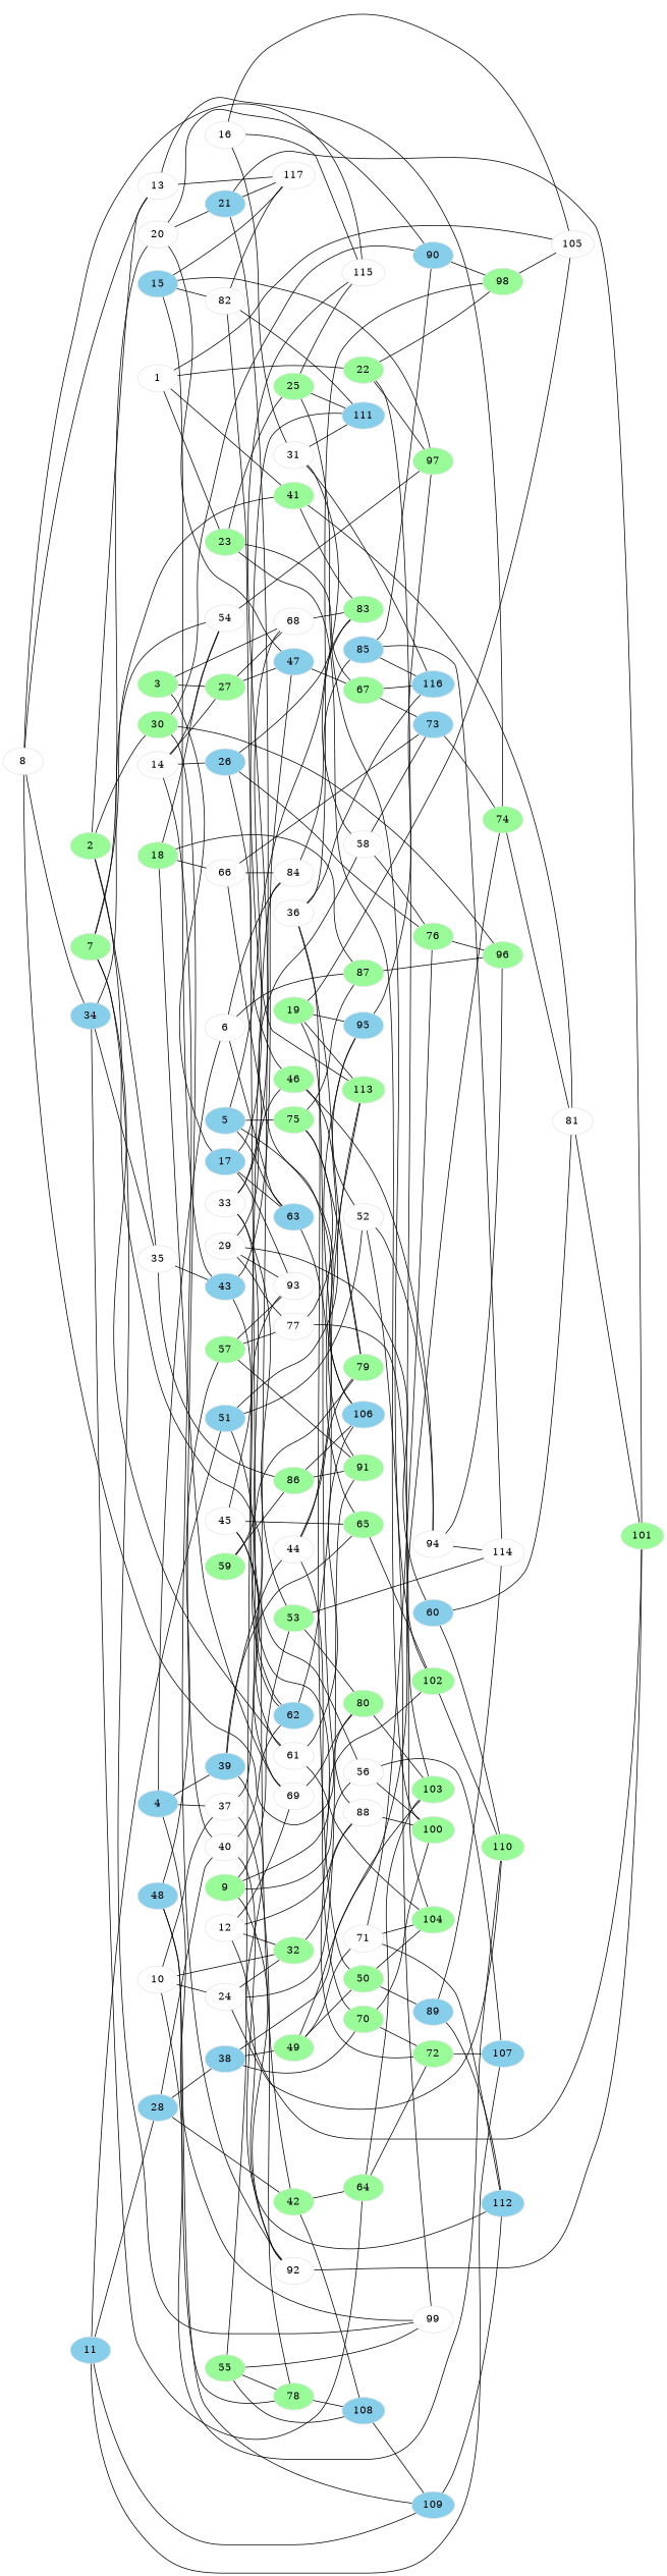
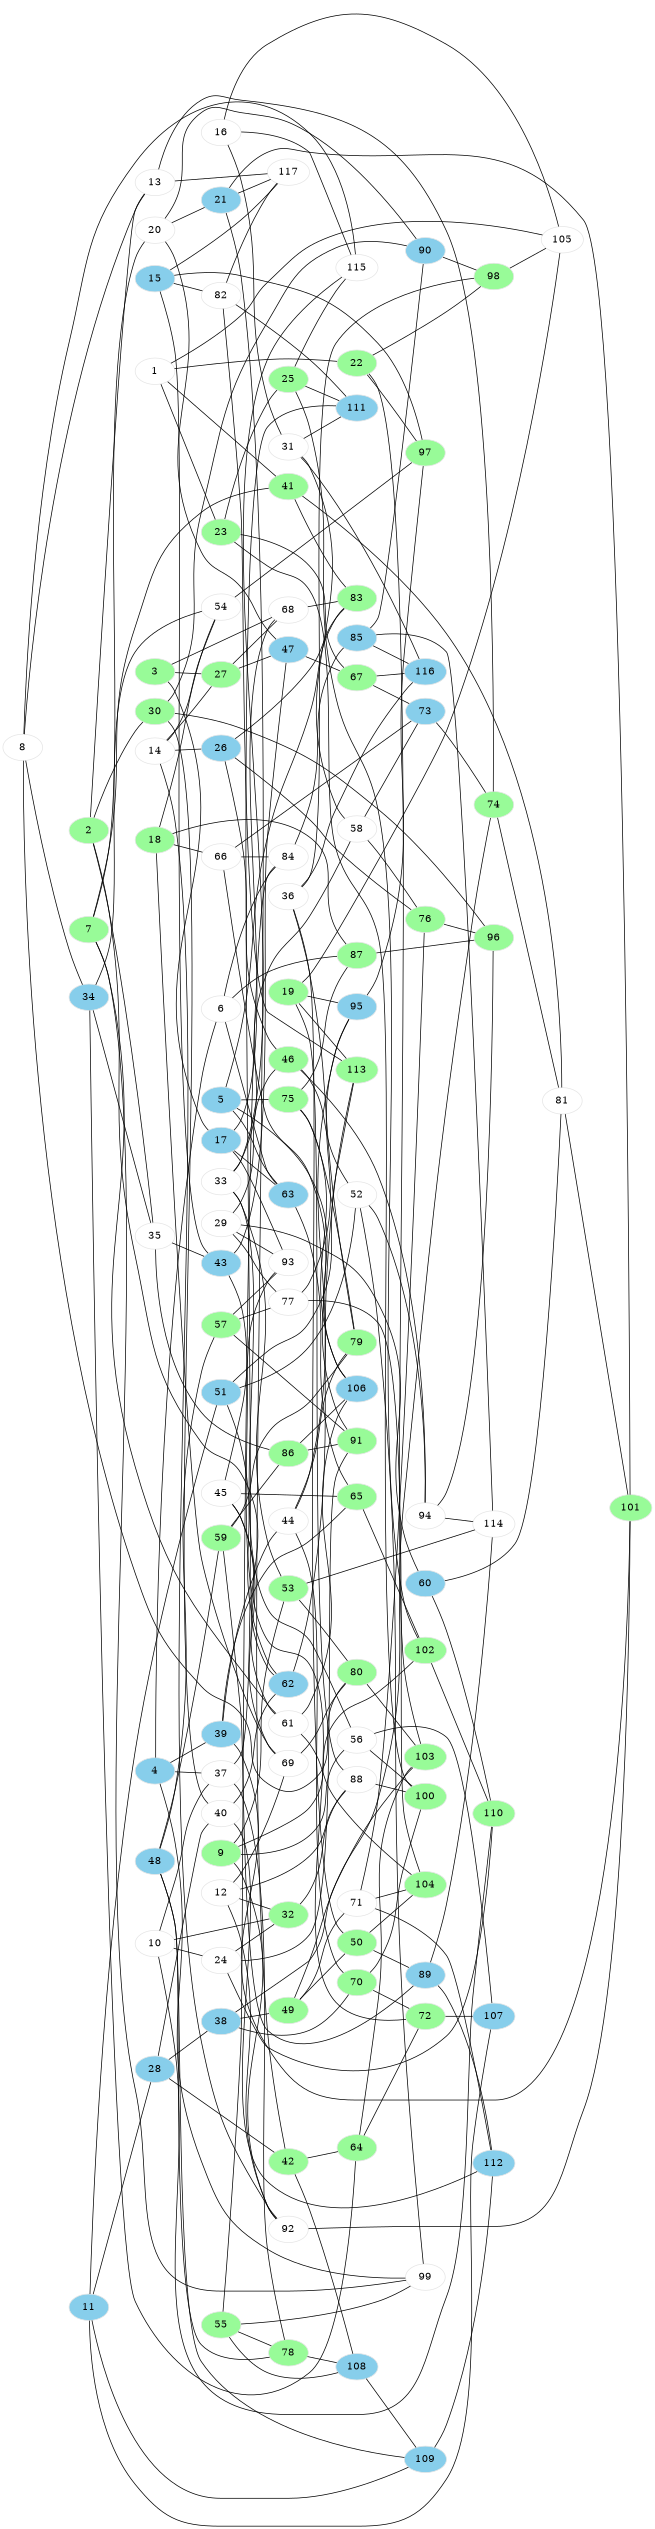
  graph {
    rankdir=LR
    node [color=gray90 fillcolor=palegreen style=filled]
    1 [fillcolor=white]
    22
    23
    41
    105 [fillcolor=white]
    97
    98
    103
    25
    67
    100
    83
    81 [fillcolor=white]
    13 [fillcolor=white]
    2
    30
    35 [fillcolor=white]
    62 [fillcolor=skyblue]
    74
    117 [fillcolor=white]
    90 [fillcolor=skyblue]
    40 [fillcolor=white]
    96
    43 [fillcolor=skyblue]
    86
    113
    17 [fillcolor=skyblue]
    3
    27
    68 [fillcolor=white]
    16 [fillcolor=white]
    115 [fillcolor=white]
    31 [fillcolor=white]
    63 [fillcolor=skyblue]
    93 [fillcolor=white]
    47 [fillcolor=skyblue]
    4 [fillcolor=skyblue]
    6 [fillcolor=white]
    37 [fillcolor=white]
    39 [fillcolor=skyblue]
    99 [fillcolor=white]
    84 [fillcolor=white]
    87
    111 [fillcolor=skyblue]
    78
    101
    44 [fillcolor=white]
    65
    5 [fillcolor=skyblue]
    75
    106 [fillcolor=skyblue]
    79
    85 [fillcolor=skyblue]
    7
    20 [fillcolor=white]
    61 [fillcolor=white]
    21 [fillcolor=skyblue]
    104
    8 [fillcolor=white]
    34 [fillcolor=skyblue]
    80
    54 [fillcolor=white]
    64
    9
    53
    56 [fillcolor=white]
    92 [fillcolor=white]
    102
    114 [fillcolor=white]
    107 [fillcolor=skyblue]
    110
    10 [fillcolor=white]
    24 [fillcolor=white]
    32
    91
    88 [fillcolor=white]
    11 [fillcolor=skyblue]
    28 [fillcolor=skyblue]
    51 [fillcolor=skyblue]
    109 [fillcolor=skyblue]
    42
    38 [fillcolor=skyblue]
    52 [fillcolor=white]
    112 [fillcolor=skyblue]
    12 [fillcolor=white]
    69 [fillcolor=white]
    14 [fillcolor=white]
    26 [fillcolor=skyblue]
    46
    76
    15 [fillcolor=skyblue]
    82 [fillcolor=white]
    72
    58 [fillcolor=white]
    116 [fillcolor=skyblue]
    18
    66 [fillcolor=white]
    73 [fillcolor=skyblue]
    19
    95 [fillcolor=skyblue]
    108 [fillcolor=skyblue]
    94 [fillcolor=white]
    49
    70
    29 [fillcolor=white]
    60 [fillcolor=skyblue]
    77 [fillcolor=white]
    33 [fillcolor=white]
    36 [fillcolor=white]
    50
    89 [fillcolor=skyblue]
    71 [fillcolor=white]
    45 [fillcolor=white]
    48 [fillcolor=skyblue]
    57
    59
    55
    1 -- 22
    1 -- 23
    1 -- 41
    1 -- 105
    22 -- 97
    22 -- 98
    22 -- 103
    23 -- 25
    23 -- 67
    23 -- 100
    41 -- 83
    41 -- 81
    98 -- 105
    25 -- 115
    25 -- 111
    25 -- 102
    67 -- 116
    67 -- 73
    81 -- 101
    13 -- 74
    13 -- 117
    2 -- 13
    2 -- 30
    2 -- 35
    2 -- 62
    30 -- 90
    30 -- 40
    30 -- 96
    35 -- 43
    35 -- 86
    62 -- 113
    74 -- 81
    90 -- 98
    40 -- 62
    40 -- 112
    43 -- 47
    43 -- 72
    86 -- 106
    86 -- 91
    17 -- 68
    17 -- 63
    17 -- 93
    3 -- 17
    3 -- 27
    3 -- 68
    27 -- 68
    27 -- 47
    68 -- 83
    16 -- 105
    16 -- 115
    16 -- 31
    31 -- 111
    31 -- 58
    31 -- 116
    63 -- 65
    47 -- 67
    4 -- 6
    4 -- 37
    4 -- 39
    4 -- 99
    6 -- 63
    6 -- 84
    6 -- 87
    37 -- 111
    37 -- 78
    39 -- 101
    39 -- 44
    39 -- 65
    84 -- 85
    87 -- 96
    78 -- 108
    44 -- 79
    44 -- 95
    44 -- 70
    65 -- 102
    5 -- 83
    5 -- 63
    5 -- 75
    5 -- 106
    75 -- 87
    75 -- 106
    75 -- 79
    85 -- 90
    85 -- 114
    85 -- 116
    7 -- 41
    7 -- 99
    7 -- 20
    7 -- 61
    20 -- 90
    20 -- 47
    20 -- 21
    61 -- 106
    61 -- 104
    21 -- 117
    21 -- 101
    21 -- 42
    8 -- 13
    8 -- 115
    8 -- 34
    8 -- 80
    34 -- 35
    34 -- 54
    34 -- 64
    80 -- 103
    54 -- 97
    64 -- 103
    64 -- 72
    9 -- 53
    9 -- 56
    9 -- 92
    9 -- 102
    53 -- 80
    53 -- 114
    56 -- 100
    56 -- 107
    92 -- 101
    102 -- 110
    10 -- 37
    10 -- 110
    10 -- 24
    10 -- 32
    24 -- 110
    24 -- 32
    24 -- 91
    32 -- 88
    88 -- 100
    11 -- 107
    11 -- 28
    11 -- 51
    11 -- 109
    28 -- 40
    28 -- 42
    28 -- 38
    51 -- 62
    51 -- 113
    51 -- 52
    109 -- 112
    42 -- 64
    42 -- 108
    38 -- 103
    38 -- 49
    38 -- 70
    52 -- 99
    52 -- 94
    12 -- 92
    12 -- 32
    12 -- 88
    12 -- 69
    69 -- 80
    14 -- 27
    14 -- 54
    14 -- 92
    14 -- 26
    26 -- 83
    26 -- 46
    26 -- 76
    46 -- 52
    46 -- 94
    76 -- 96
    15 -- 97
    15 -- 117
    15 -- 43
    15 -- 82
    82 -- 117
    82 -- 113
    82 -- 111
    72 -- 107
    58 -- 76
    58 -- 73
    18 -- 87
    18 -- 54
    18 -- 69
    18 -- 66
    66 -- 84
    66 -- 91
    66 -- 73
    73 -- 74
    19 -- 105
    19 -- 113
    19 -- 88
    19 -- 95
    95 -- 97
    108 -- 109
    94 -- 96
    94 -- 114
    49 -- 74
    49 -- 50
    49 -- 71
    70 -- 100
    70 -- 72
    29 -- 93
    29 -- 46
    29 -- 60
    29 -- 77
    60 -- 81
    60 -- 110
    77 -- 104
    77 -- 95
    33 -- 115
    33 -- 53
    33 -- 56
    33 -- 58
    36 -- 98
    36 -- 79
    36 -- 116
    36 -- 50
    50 -- 104
    50 -- 89
    89 -- 114
    89 -- 112
    71 -- 104
    71 -- 112
    71 -- 76
    45 -- 93
    45 -- 65
    45 -- 61
    45 -- 69
    48 -- 78
    48 -- 109
    48 -- 57
+   48 -- 59
    57 -- 93
    57 -- 91
    57 -- 77
    59 -- 86
    59 -- 79
+   59 -- 89
    55 -- 99
    55 -- 84
    55 -- 78
    55 -- 108
  }
